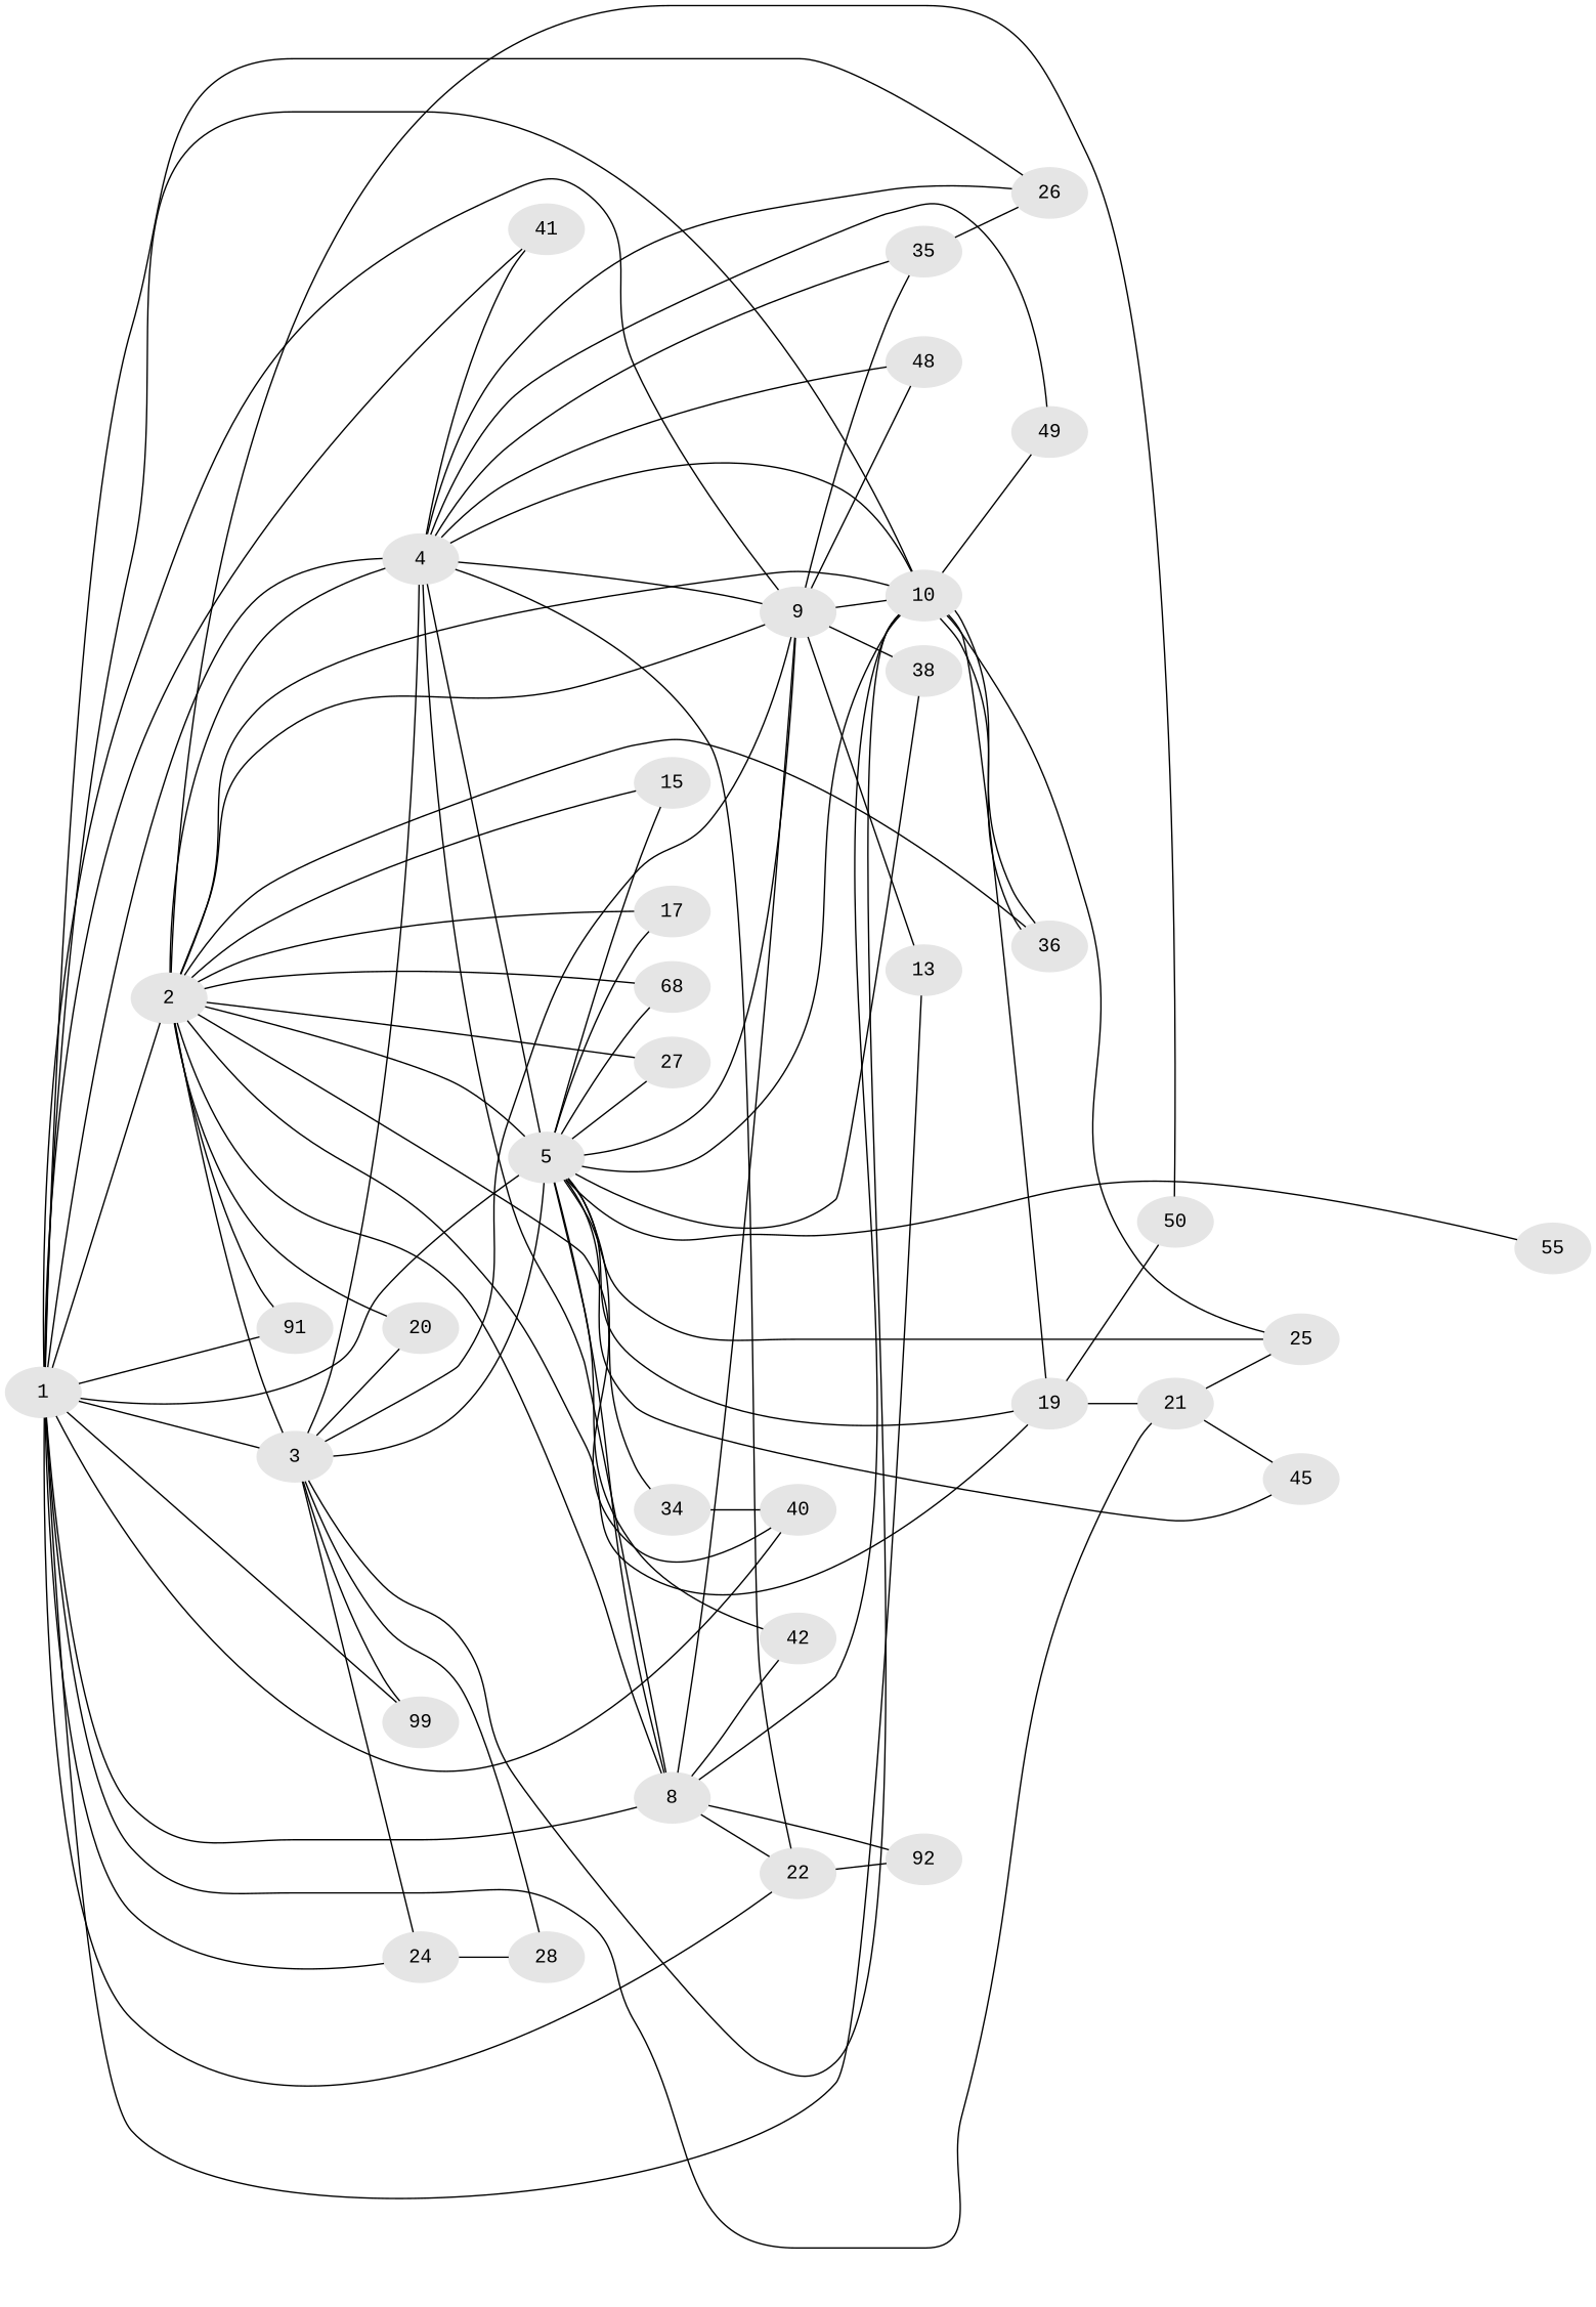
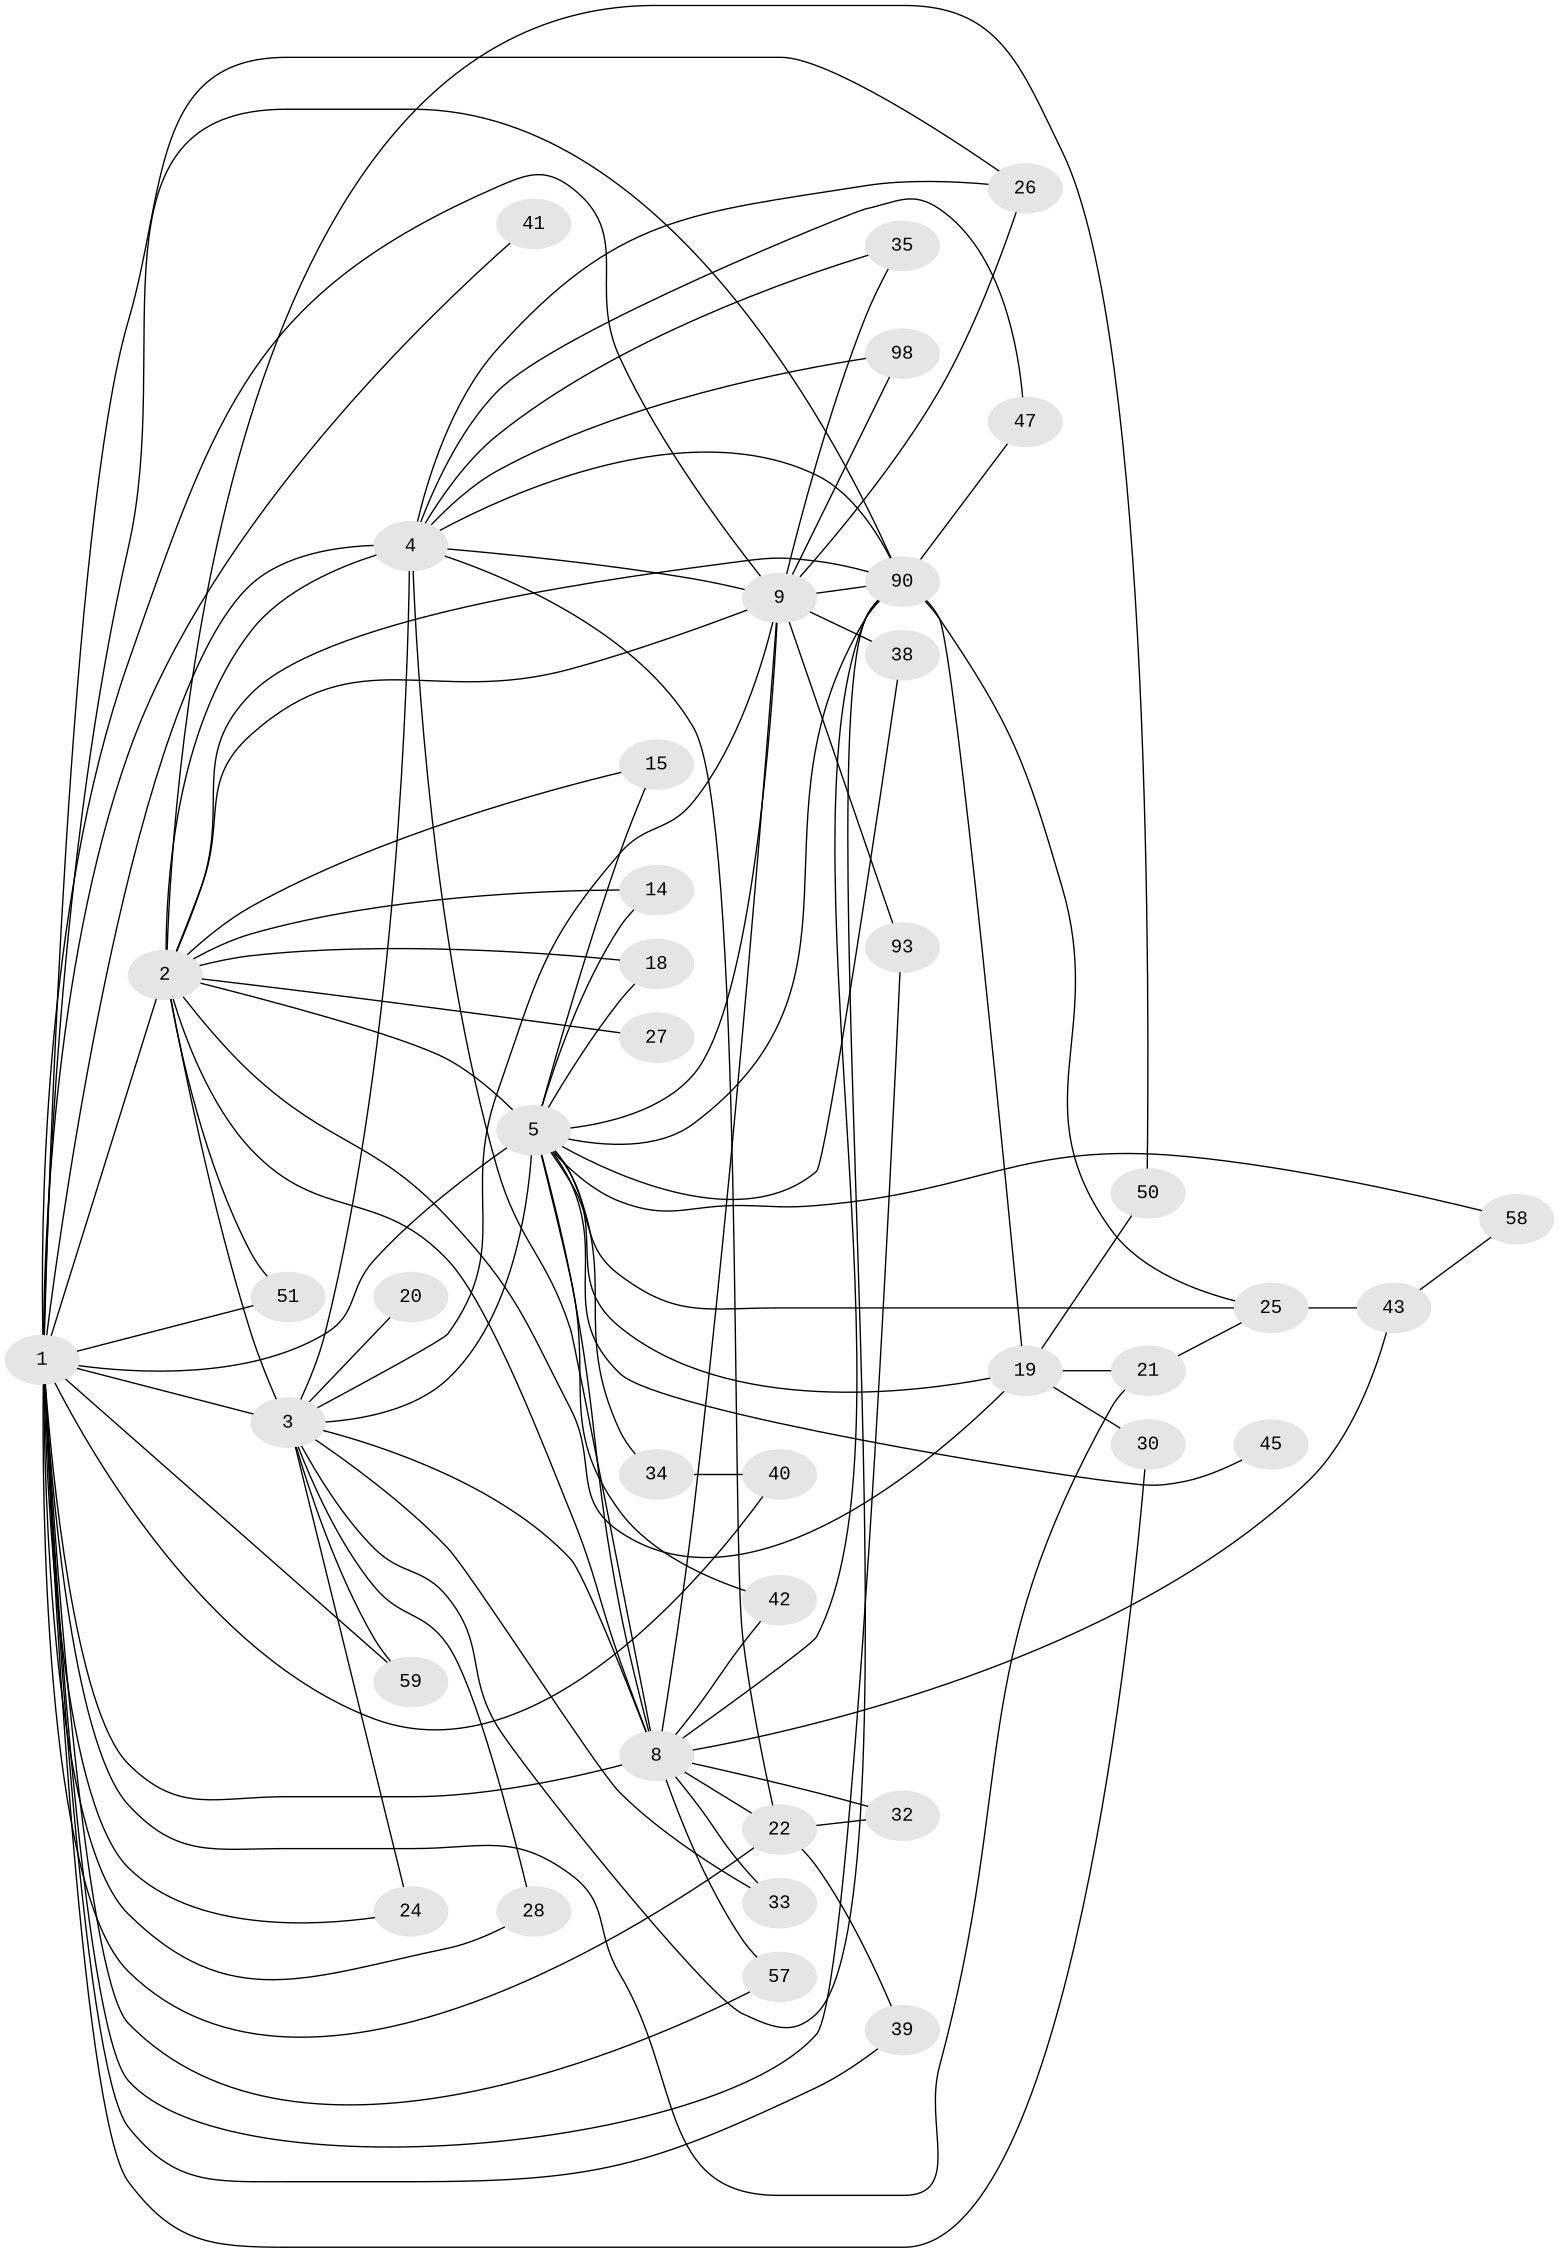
  graph {
    fontname="Liberation Mono"
    rankdir=LR
    node [color=gray90 fontname="Liberation Mono" style=filled]
    edge [fontname="Liberation Mono"]
    1 [super="+6"]
    2 [super="+55"]
    3 [super="+16"]
    4 [super="+23"]
    5 [super="+7"]
    8 [super="+12"]
    9 [super="+11"]
-   10 [super="+14"]
-   13
+   10 [super="+14" label=90]
+   13 [label=93]
    21 [super="+46"]
    22 [super="+53"]
    24
    26 [super="+49"]
    28
+   30 [super="+56"]
+   39
    40 [super="+44"]
    41
-   51 [label=91]
-   59 [label=99]
+   51
+   57
+   59
    15
-   17 [super="+54"]
-   18 [label=68]
+   17 [super="+54" label=14]
+   18
    19 [super="+29"]
    20
    27
-   36 [super="+52"]
    50
+   33
    35
-   47 [label=49]
-   48
+   47
+   48 [label=98]
    25 [super="+31"]
    34
    38
    42
    45
-   58 [label=55]
-   32 [label=92]
+   58
+   32
+   43
    1 -- 2 [weight=2]
    1 -- 3 [weight=2]
    1 -- 4 [weight=3]
    1 -- 5 [weight=4]
    1 -- 8 [weight=2]
    1 -- 9 [weight=2]
    1 -- 10 [weight=3]
    1 -- 13
    1 -- 21
    1 -- 22
    1 -- 24
    1 -- 26
-   24 -- 28
+   1 -- 28
+   1 -- 30 [weight=2]
+   1 -- 39
    1 -- 40
    1 -- 41
    1 -- 51
+   1 -- 57
    1 -- 59
    2 -- 3
    2 -- 4 [weight=2]
    2 -- 5 [weight=2]
    2 -- 8
    2 -- 9 [weight=2]
    2 -- 10
-   2 -- 40
    2 -- 51
    2 -- 15
    2 -- 17
    2 -- 18
    2 -- 19
-   2 -- 20
    2 -- 27
-   2 -- 36
    2 -- 50
    3 -- 4
    3 -- 5 [weight=2]
+   3 -- 8 [weight=2]
    3 -- 9
    3 -- 10
    3 -- 24
    3 -- 28
    3 -- 59
    3 -- 20
-   4 -- 5 [weight=2]
+   3 -- 33
    4 -- 8
    4 -- 9
    4 -- 10
    4 -- 22
    4 -- 26
-   4 -- 41
    4 -- 35
    4 -- 47
    4 -- 48
    5 -- 8 [weight=2]
    5 -- 9 [weight=2]
    5 -- 10 [weight=2]
    5 -- 15
    5 -- 17 [weight=2]
    5 -- 18
    5 -- 19
-   5 -- 27
    5 -- 25 [weight=2]
    5 -- 34
    5 -- 38
    5 -- 42
    5 -- 45
    5 -- 58
    8 -- 9 [weight=2]
    8 -- 10
    8 -- 22
+   8 -- 57
+   8 -- 33
    8 -- 42
    8 -- 32
+   8 -- 43
    9 -- 10
    9 -- 13
-   35 -- 26
+   9 -- 26
    9 -- 35
    9 -- 48
    9 -- 38
    10 -- 19
-   10 -- 36
-   10 -- 36
    10 -- 47
    10 -- 25
    21 -- 25
-   21 -- 45
+   22 -- 39
    22 -- 32
    19 -- 21
+   19 -- 30
    19 -- 50
+   25 -- 43
    34 -- 40
+   43 -- 58
  }
